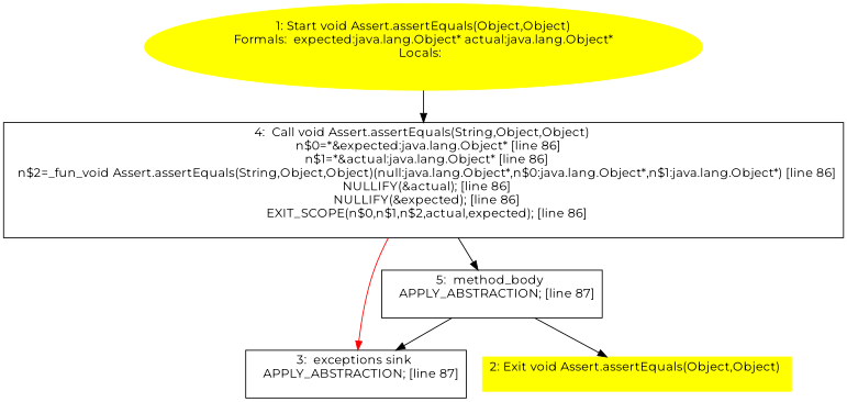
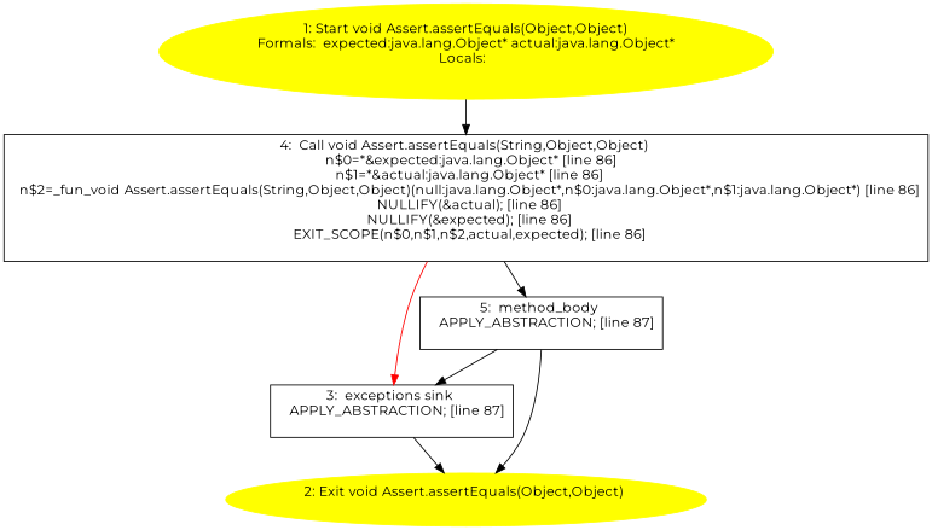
  digraph {
    fontname=Montserrat
    node [fontname=Montserrat shape=box]
    edge [fontname=Montserrat]
    n1 [color=yellow label="1: Start void Assert.assertEquals(Object,Object)\nFormals:  expected:java.lang.Object* actual:java.lang.Object*\nLocals:  \n  " style=filled shape=""]
    n2 [label="4:  Call void Assert.assertEquals(String,Object,Object) \n   n$0=*&expected:java.lang.Object* [line 86]\n  n$1=*&actual:java.lang.Object* [line 86]\n  n$2=_fun_void Assert.assertEquals(String,Object,Object)(null:java.lang.Object*,n$0:java.lang.Object*,n$1:java.lang.Object*) [line 86]\n  NULLIFY(&actual); [line 86]\n  NULLIFY(&expected); [line 86]\n  EXIT_SCOPE(n$0,n$1,n$2,actual,expected); [line 86]\n "]
    n3 [label="3:  exceptions sink \n   APPLY_ABSTRACTION; [line 87]\n "]
    n4 [label="5:  method_body \n   APPLY_ABSTRACTION; [line 87]\n "]
-   n5 [color=yellow label="2: Exit void Assert.assertEquals(Object,Object) \n  " style=filled]
+   n5 [color=yellow label="2: Exit void Assert.assertEquals(Object,Object) \n  " style=filled shape=""]
    n1 -> n2
    n2 -> n3 [color=red]
    n2 -> n4
+   n3 -> n5
    n4 -> n3 [color=black]
    n4 -> n5
  }
